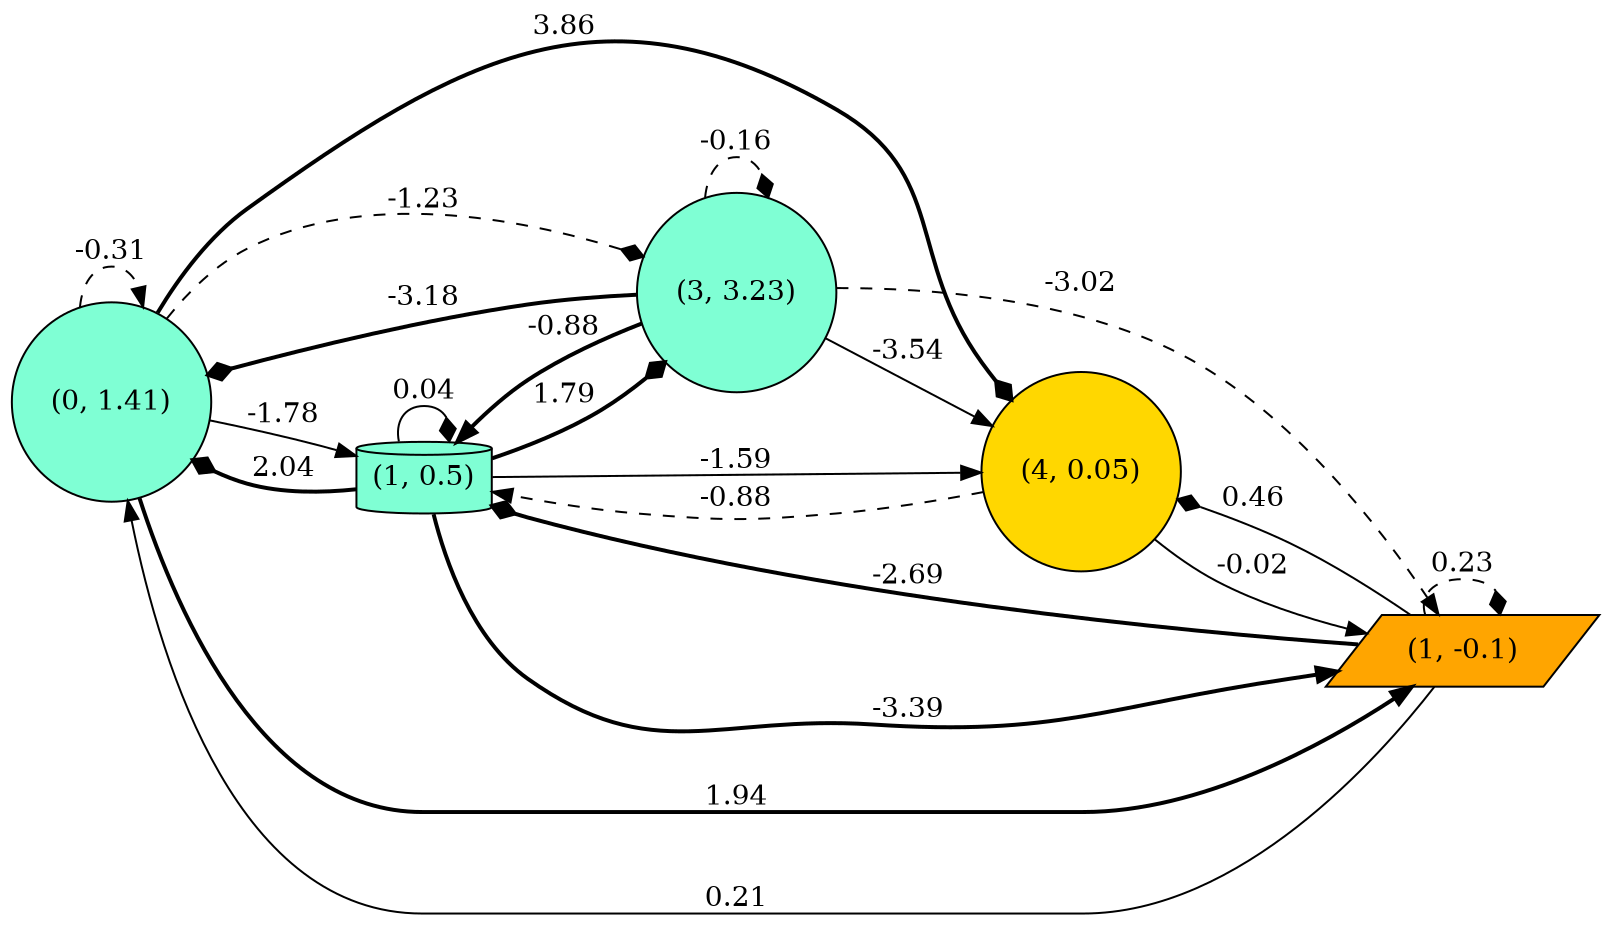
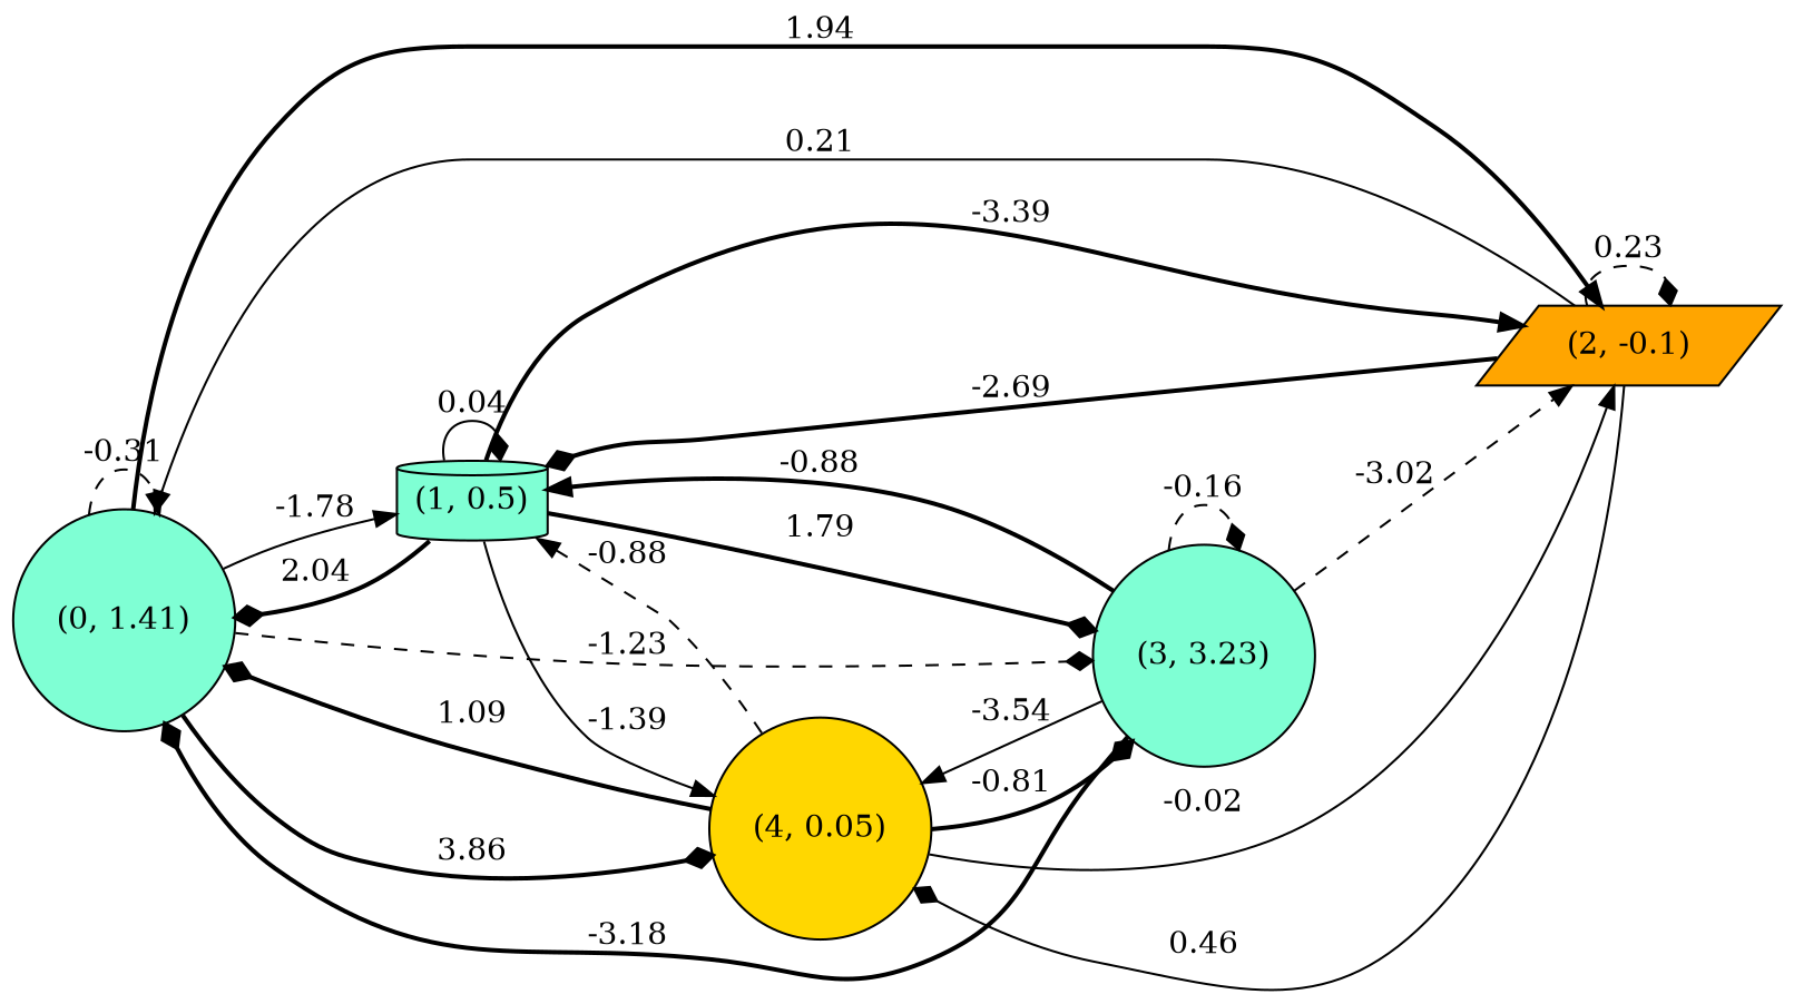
  digraph {
    rankdir=LR
    node [fillcolor=aquamarine shape=circle style=filled]
    edge [arrowhead=diamond style=bold]
    n1 [label="(0, 1.41)"]
    n2 [label="(1, 0.5)" shape=cylinder]
-   n3 [fillcolor=orange label="(1, -0.1)" shape=parallelogram]
+   n3 [fillcolor=orange label="(2, -0.1)" shape=parallelogram]
    n4 [label="(3, 3.23)"]
    n5 [fillcolor=gold label="(4, 0.05)"]
    n1 -> n1 [arrowhead=normal label=-0.31 style=dashed]
    n1 -> n2 [arrowhead=normal label=-1.78 style=solid]
    n1 -> n3 [arrowhead=normal label=1.94]
    n1 -> n4 [label=-1.23 style=dashed]
    n1 -> n5 [label=3.86]
    n2 -> n1 [label=2.04]
    n2 -> n2 [label=0.04 style=solid]
    n2 -> n3 [arrowhead=normal label=-3.39]
    n2 -> n4 [label=1.79]
-   n2 -> n5 [arrowhead=normal label=-1.59 style=solid]
+   n2 -> n5 [arrowhead=normal label=-1.39 style=solid]
    n3 -> n1 [arrowhead=normal label=0.21 style=solid]
    n3 -> n2 [label=-2.69]
    n3 -> n3 [label=0.23 style=dashed]
    n3 -> n5 [label=0.46 style=solid]
    n4 -> n1 [label=-3.18]
    n4 -> n2 [arrowhead=normal label=-0.88]
    n4 -> n3 [arrowhead=normal label=-3.02 style=dashed]
    n4 -> n4 [label=-0.16 style=dashed]
    n4 -> n5 [arrowhead=normal label=-3.54 style=solid]
+   n5 -> n1 [label=1.09]
    n5 -> n2 [arrowhead=normal label=-0.88 style=dashed]
    n5 -> n3 [arrowhead=normal label=-0.02 style=solid]
+   n5 -> n4 [label=-0.81]
  }
